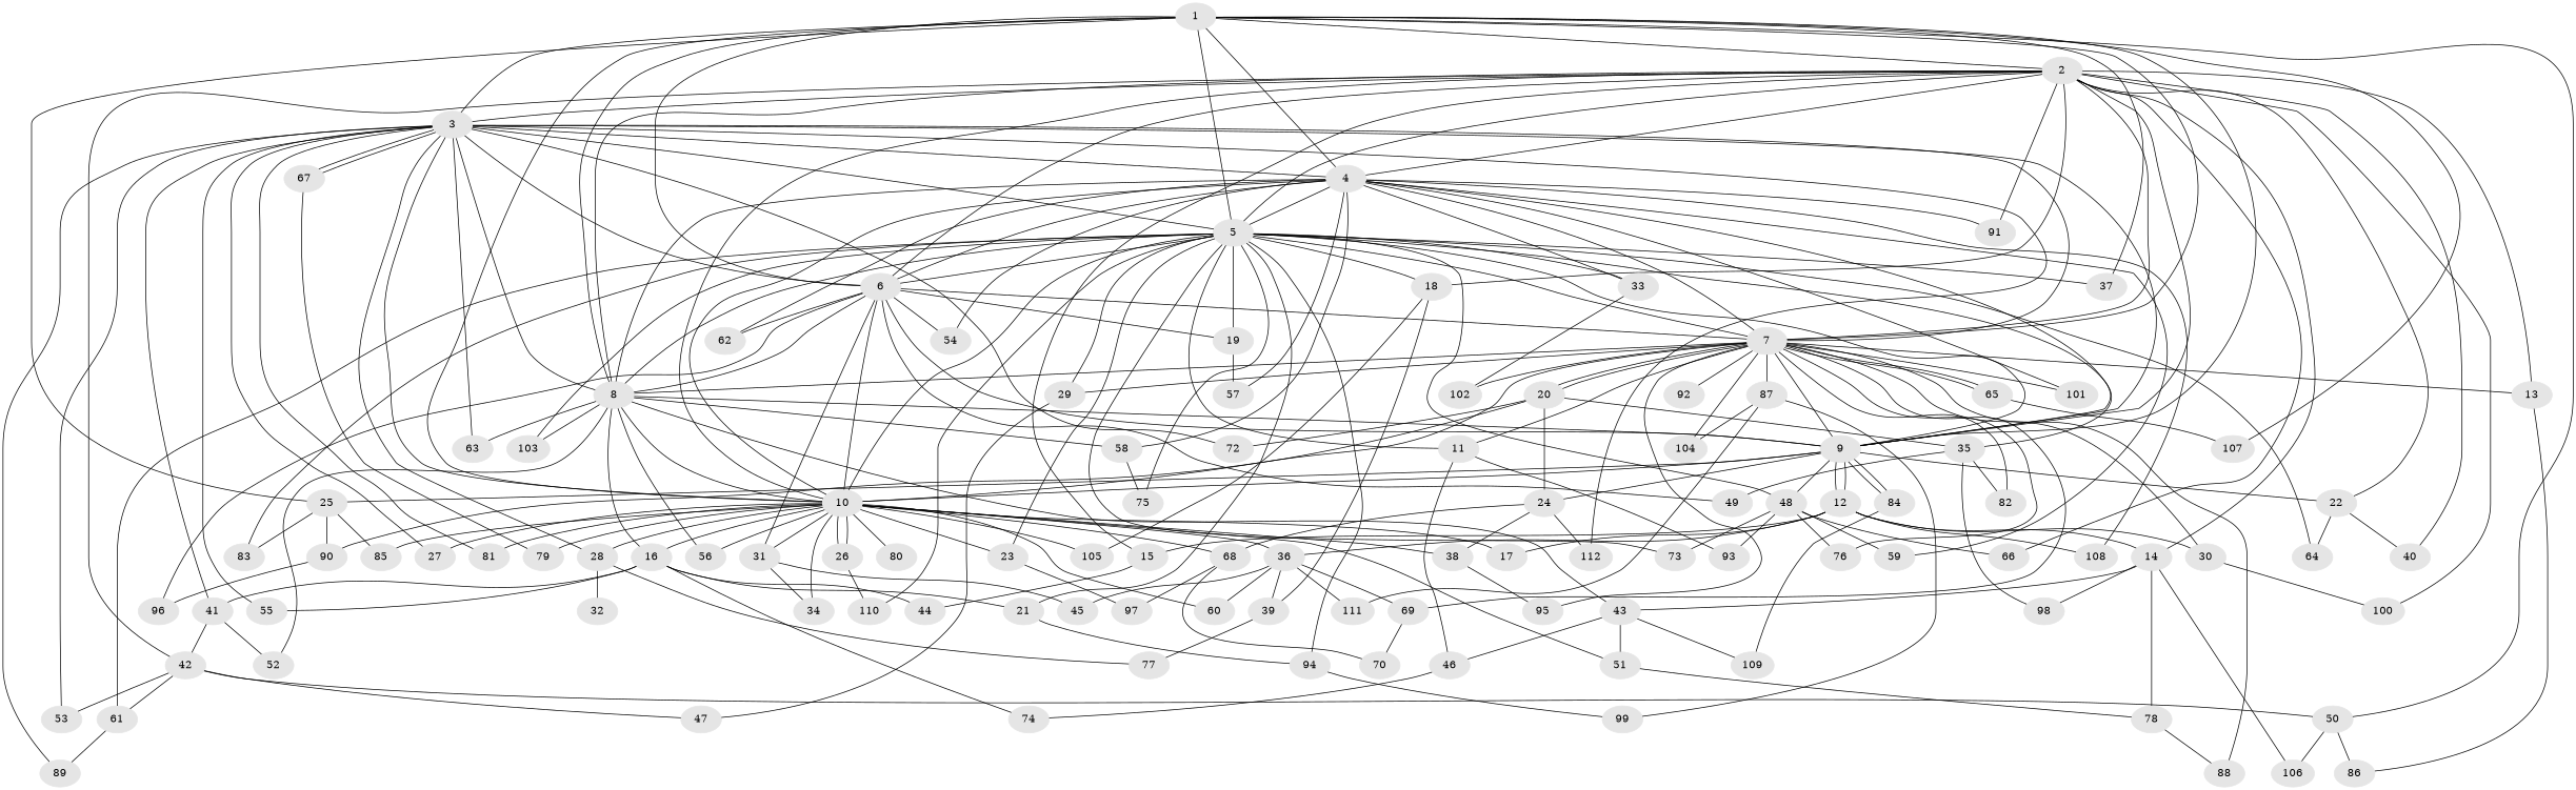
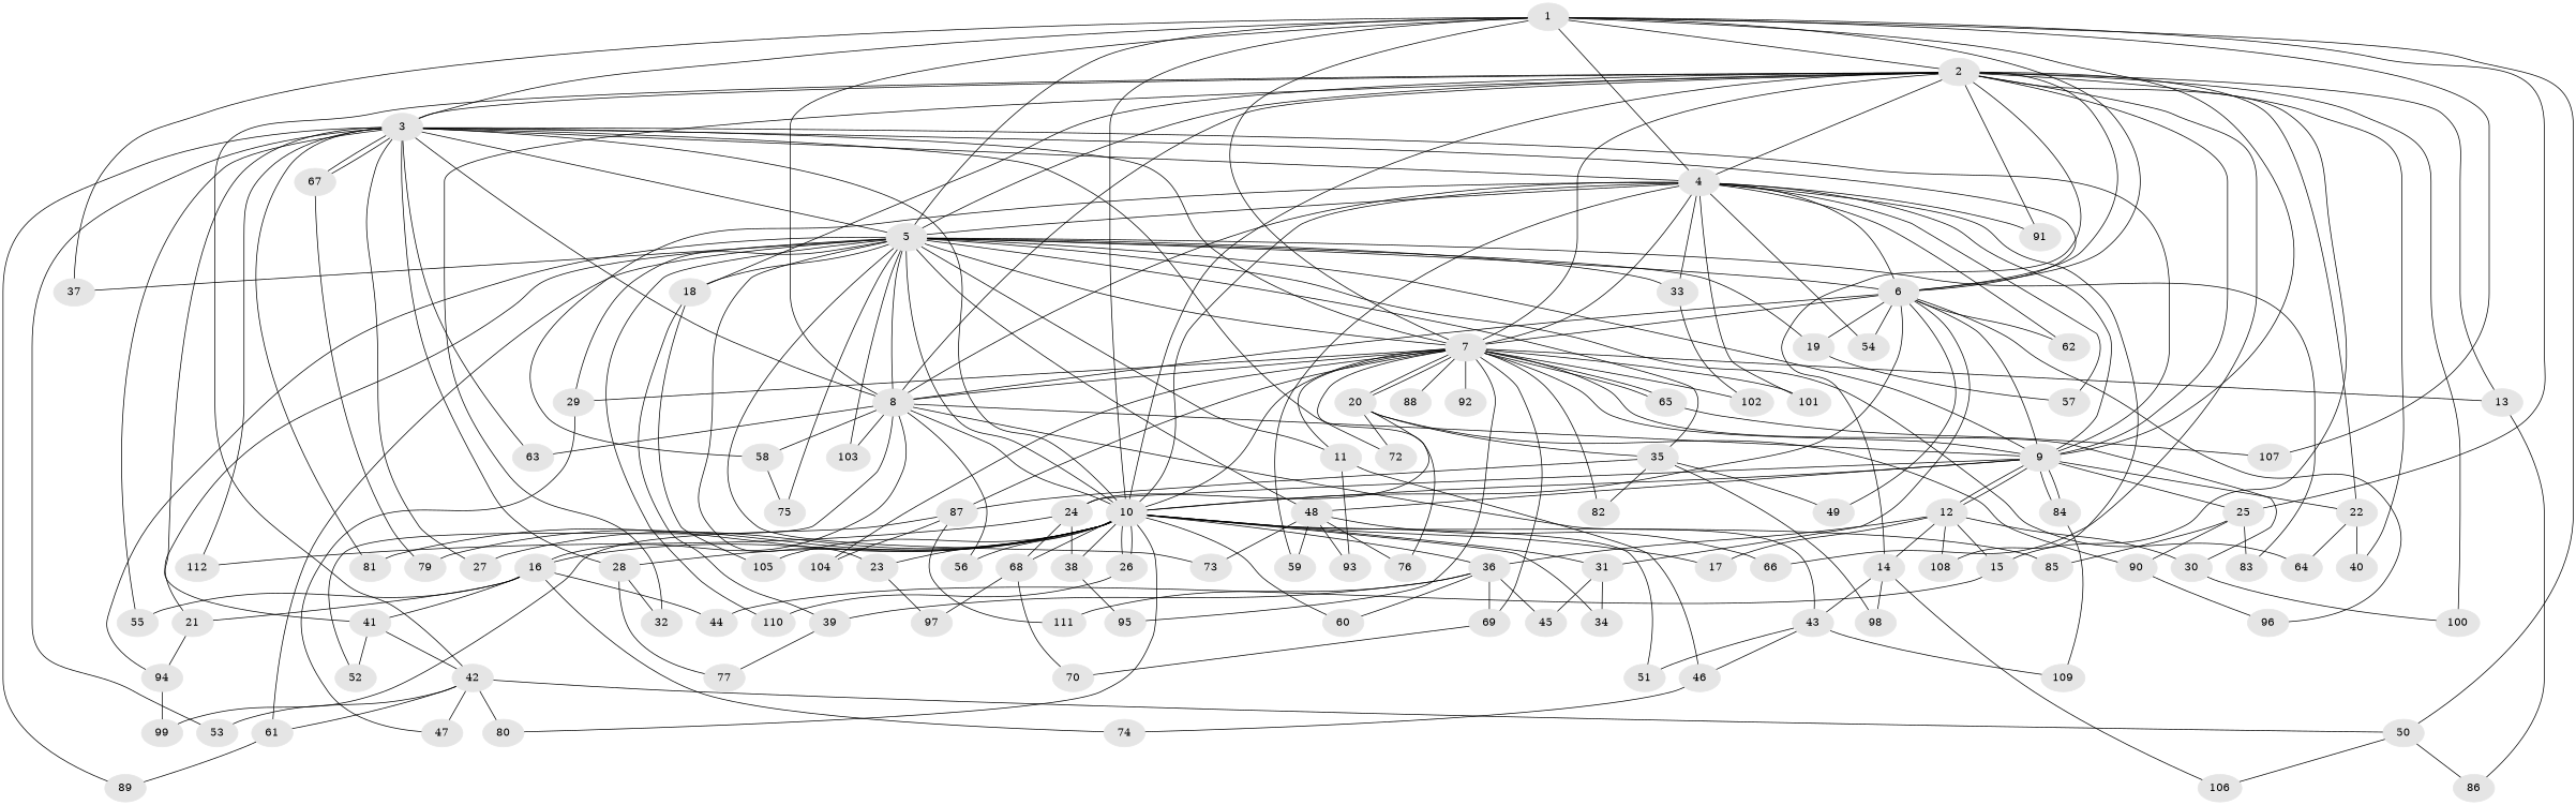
  graph {
    node [color=gray90 style=filled]
    1
    2
    3
    4
    5
    6
    7
    8
    9
    10
    25
    37
    50
    107
    13
    14
    15
    18
    22
    32
    40
    42
    66
    91
    100
    27
    28
    41
    53
    55
    63
    67
    72
    81
    89
    112
    33
    54
    57
    58
    59
    62
    101
    108
    11
    19
    21
    23
    29
    35
    48
    61
    64
    73
    75
    83
    94
    103
    110
    31
    49
    96
    20
    30
    65
    69
    76
    82
    87
    88
    92
    95
    102
    104
    16
    43
    52
    56
    12
    24
    84
    17
    26
    34
    36
    38
    51
    60
    68
    79
    80
    85
    105
    90
    86
    106
-   78
    98
    44
    39
    47
    77
    46
    93
    97
    99
    45
    70
    111
    74
    109
    1 -- 2
    1 -- 3
    1 -- 4
    1 -- 5
    1 -- 6
    1 -- 7
    1 -- 8
    1 -- 9
    1 -- 10
    1 -- 25
    1 -- 37
    1 -- 50
    1 -- 107
    2 -- 3
    2 -- 4
    2 -- 5
    2 -- 6
    2 -- 7
    2 -- 8
    2 -- 9
    2 -- 10
    2 -- 13
    2 -- 14
    2 -- 15
    2 -- 18
    2 -- 22
+   2 -- 32
    2 -- 40
    2 -- 42
    2 -- 66
    2 -- 91
    2 -- 100
    3 -- 4
    3 -- 5
    3 -- 6
    3 -- 7
    3 -- 8
    3 -- 9
    3 -- 10
    3 -- 27
    3 -- 28
    3 -- 41
    3 -- 53
    3 -- 55
    3 -- 63
    3 -- 67
    3 -- 67
    3 -- 72
    3 -- 81
    3 -- 89
    3 -- 112
    4 -- 5
    4 -- 6
    4 -- 7
    4 -- 8
    4 -- 9
    4 -- 10
    4 -- 91
    4 -- 33
    4 -- 54
    4 -- 57
    4 -- 58
    4 -- 59
    4 -- 62
    4 -- 101
    4 -- 108
    5 -- 6
    5 -- 7
    5 -- 8
    5 -- 9
    5 -- 10
    5 -- 37
    5 -- 18
    5 -- 33
    5 -- 11
    5 -- 19
    5 -- 21
    5 -- 23
    5 -- 29
    5 -- 35
    5 -- 48
    5 -- 61
    5 -- 64
    5 -- 73
    5 -- 75
    5 -- 83
    5 -- 94
    5 -- 103
    5 -- 110
    6 -- 7
    6 -- 8
    6 -- 9
    6 -- 10
    6 -- 54
    6 -- 62
    6 -- 19
    6 -- 31
    6 -- 49
    6 -- 96
    7 -- 8
    7 -- 9
    7 -- 10
    7 -- 13
    7 -- 101
    7 -- 11
    7 -- 29
    7 -- 20
    7 -- 20
    7 -- 30
    7 -- 65
    7 -- 65
    7 -- 69
    7 -- 76
    7 -- 82
    7 -- 87
    7 -- 88
    7 -- 92
    7 -- 95
    7 -- 102
    7 -- 104
    8 -- 9
    8 -- 10
    8 -- 63
    8 -- 58
    8 -- 103
    8 -- 16
    8 -- 43
    8 -- 52
    8 -- 56
    9 -- 10
    9 -- 25
    9 -- 22
    9 -- 48
    9 -- 12
    9 -- 12
    9 -- 24
    9 -- 84
    9 -- 84
    10 -- 27
    10 -- 28
    10 -- 81
    10 -- 23
    10 -- 31
    10 -- 16
    10 -- 56
    10 -- 17
    10 -- 26
    10 -- 26
    10 -- 34
    10 -- 36
    10 -- 38
    10 -- 51
    10 -- 60
    10 -- 68
    10 -- 79
    10 -- 80
    10 -- 85
    10 -- 105
    25 -- 83
    25 -- 85
    25 -- 90
    50 -- 86
    50 -- 106
    13 -- 86
    14 -- 43
    14 -- 106
-   14 -- 78
    14 -- 98
    15 -- 44
    18 -- 105
    18 -- 39
    22 -- 40
    22 -- 64
    42 -- 50
    42 -- 53
    42 -- 61
+   42 -- 80
    42 -- 47
    28 -- 32
    28 -- 77
    41 -- 42
    41 -- 52
    67 -- 79
    33 -- 102
    58 -- 75
    11 -- 46
    11 -- 93
    19 -- 57
    21 -- 94
    23 -- 97
    29 -- 47
    35 -- 49
    35 -- 82
+   35 -- 87
    35 -- 98
    48 -- 66
    48 -- 59
    48 -- 73
    48 -- 76
    48 -- 93
    61 -- 89
    94 -- 99
    31 -- 34
    31 -- 45
    20 -- 72
    20 -- 35
    20 -- 24
    20 -- 90
    30 -- 100
    65 -- 107
    69 -- 70
    87 -- 104
    87 -- 99
    87 -- 111
    16 -- 41
    16 -- 55
    16 -- 21
    16 -- 44
    16 -- 74
    43 -- 51
    43 -- 46
    43 -- 109
    12 -- 14
    12 -- 15
    12 -- 108
    12 -- 30
    12 -- 17
    12 -- 36
    24 -- 112
    24 -- 38
    24 -- 68
    84 -- 109
    26 -- 110
    36 -- 69
    36 -- 60
    36 -- 39
    36 -- 45
    36 -- 111
    38 -- 95
-   51 -- 78
    68 -- 97
    68 -- 70
    90 -- 96
-   78 -- 88
    39 -- 77
    46 -- 74
  }
